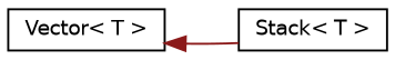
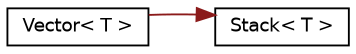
  digraph {
    rankdir=LR
    node [color=black fillcolor=white fontname=Helvetica fontsize=10 shape=record style=filled]
    n1 [height=0.2 label="Vector\< T \>" width=0.4]
    n2 [height=0.2 label="Stack\< T \>" width=0.4]
-   n1 -> n2 [color=firebrick4 dir=back fontname=Helvetica fontsize=10 labelfontname=Helvetica labelfontsize=10 style=solid]
+   n2 -> n1 [color=firebrick4 dir=back fontname=Helvetica fontsize=10 labelfontname=Helvetica labelfontsize=10 style=solid]
  }
